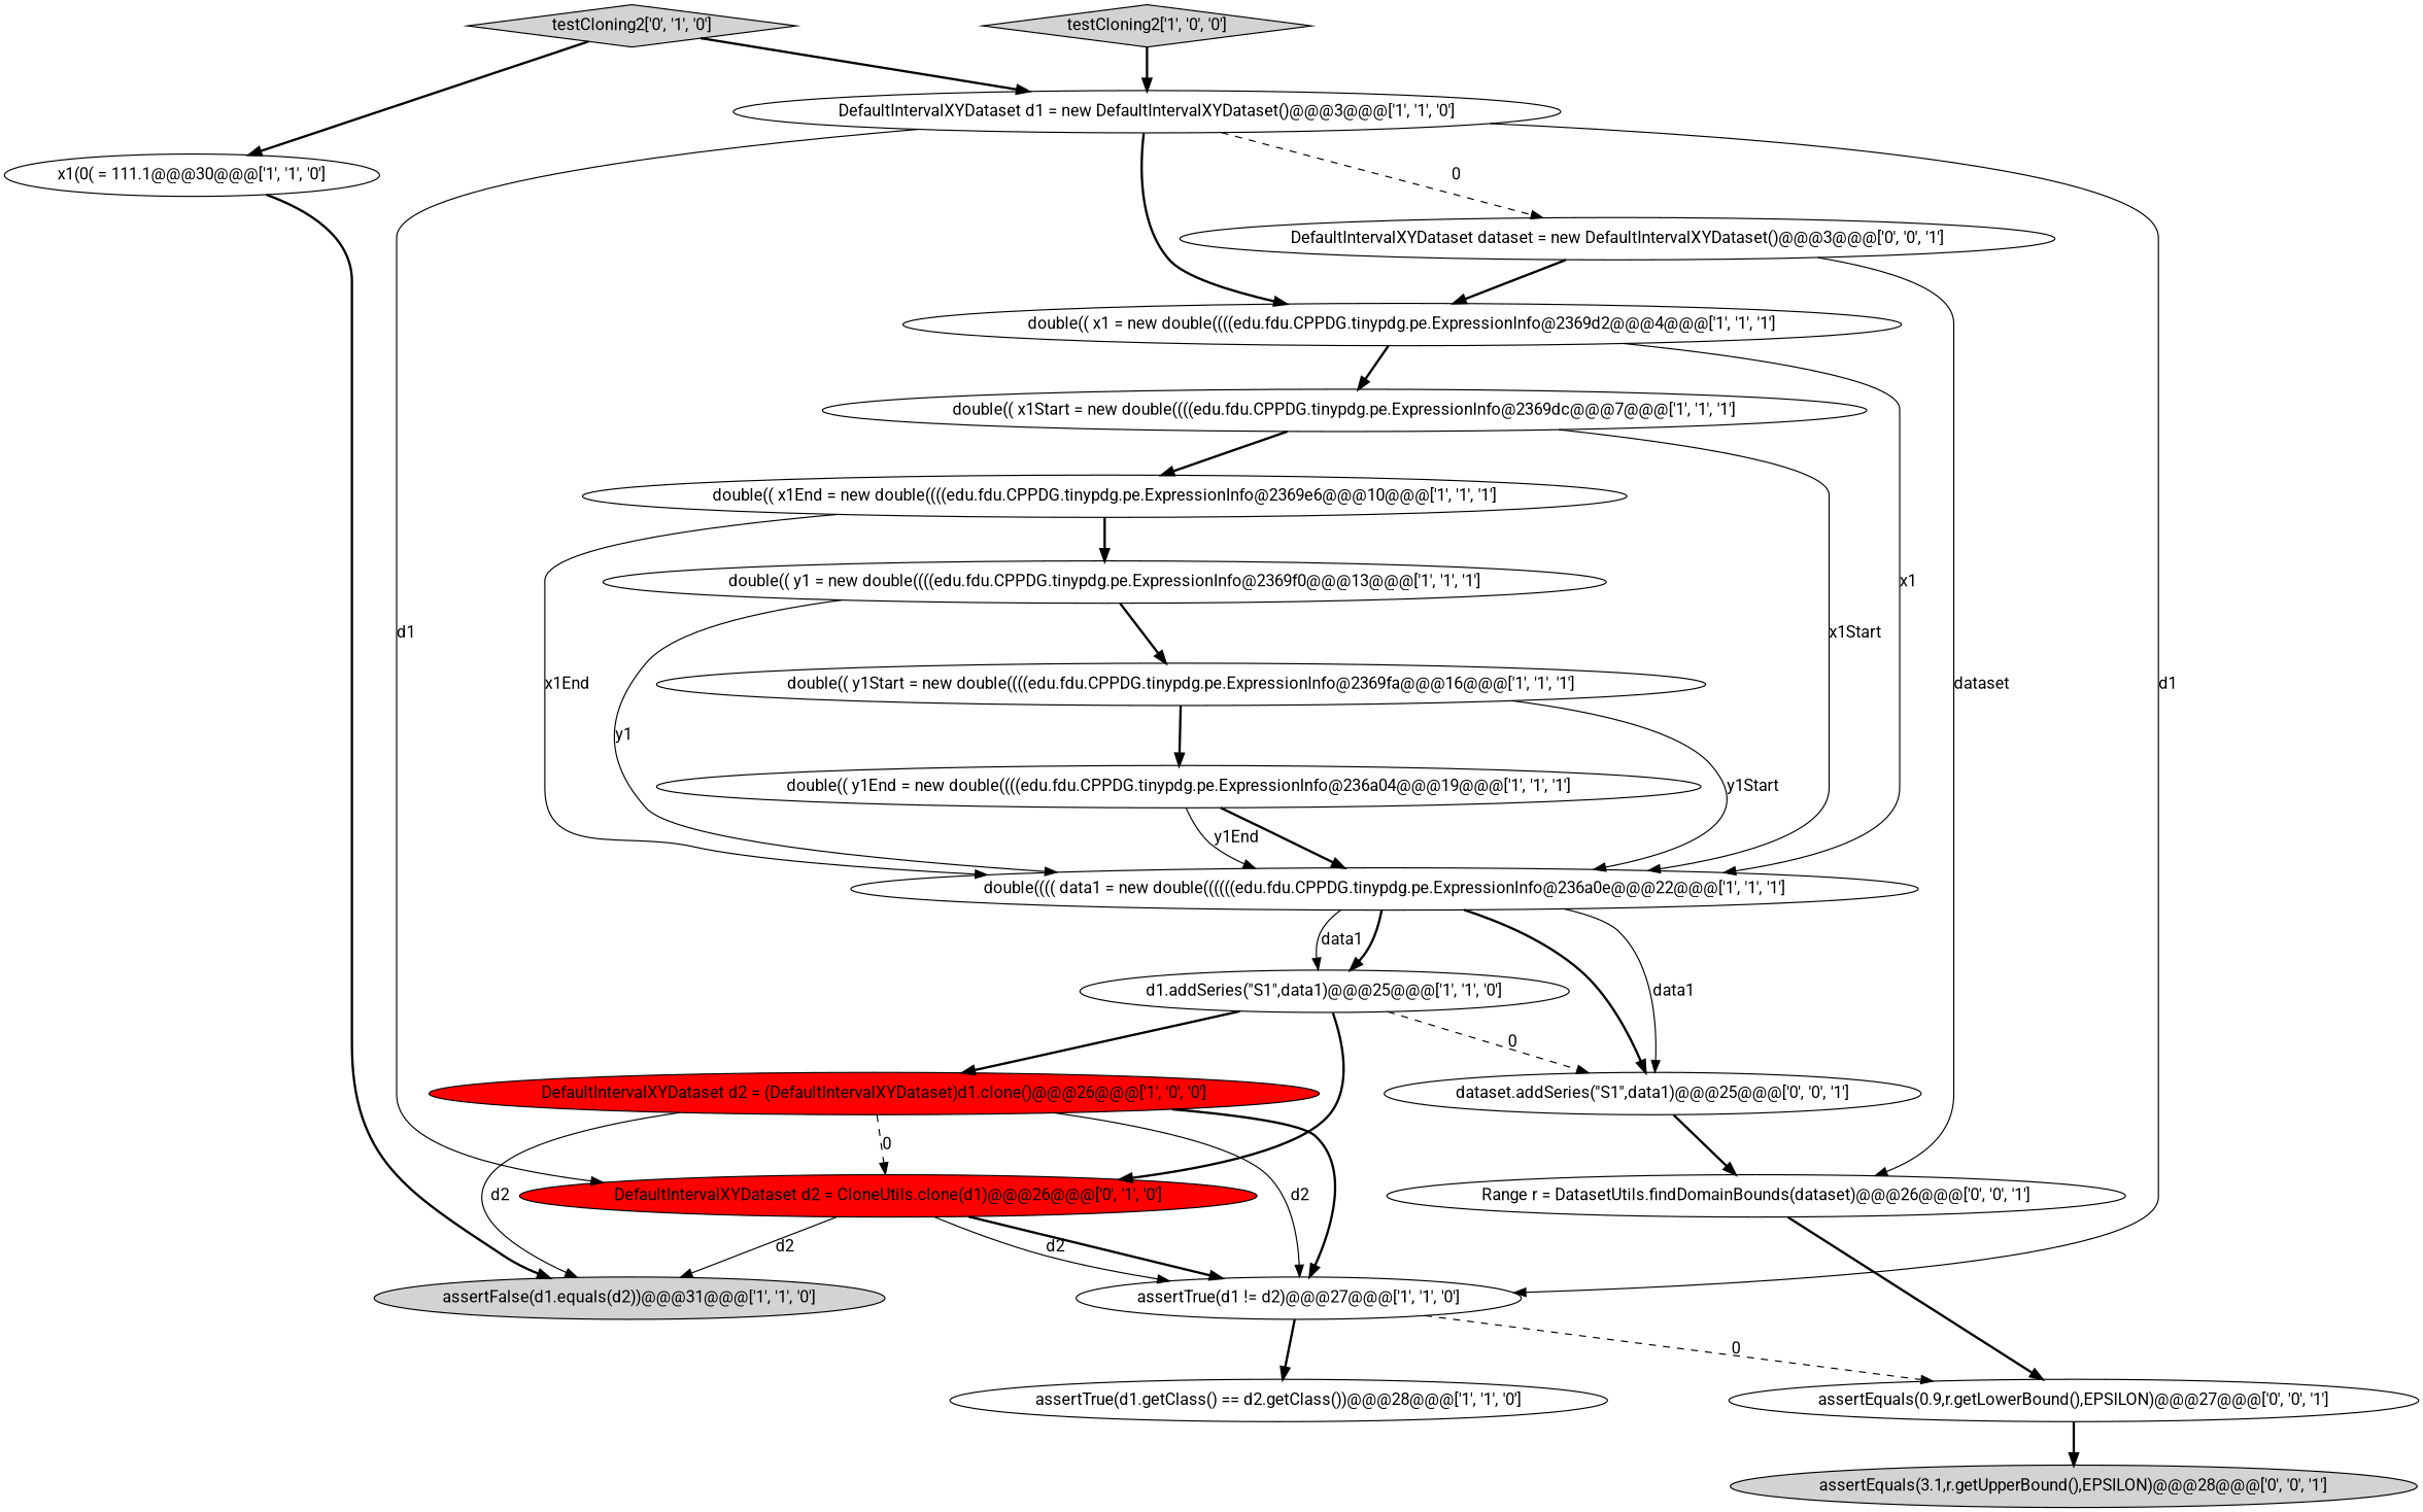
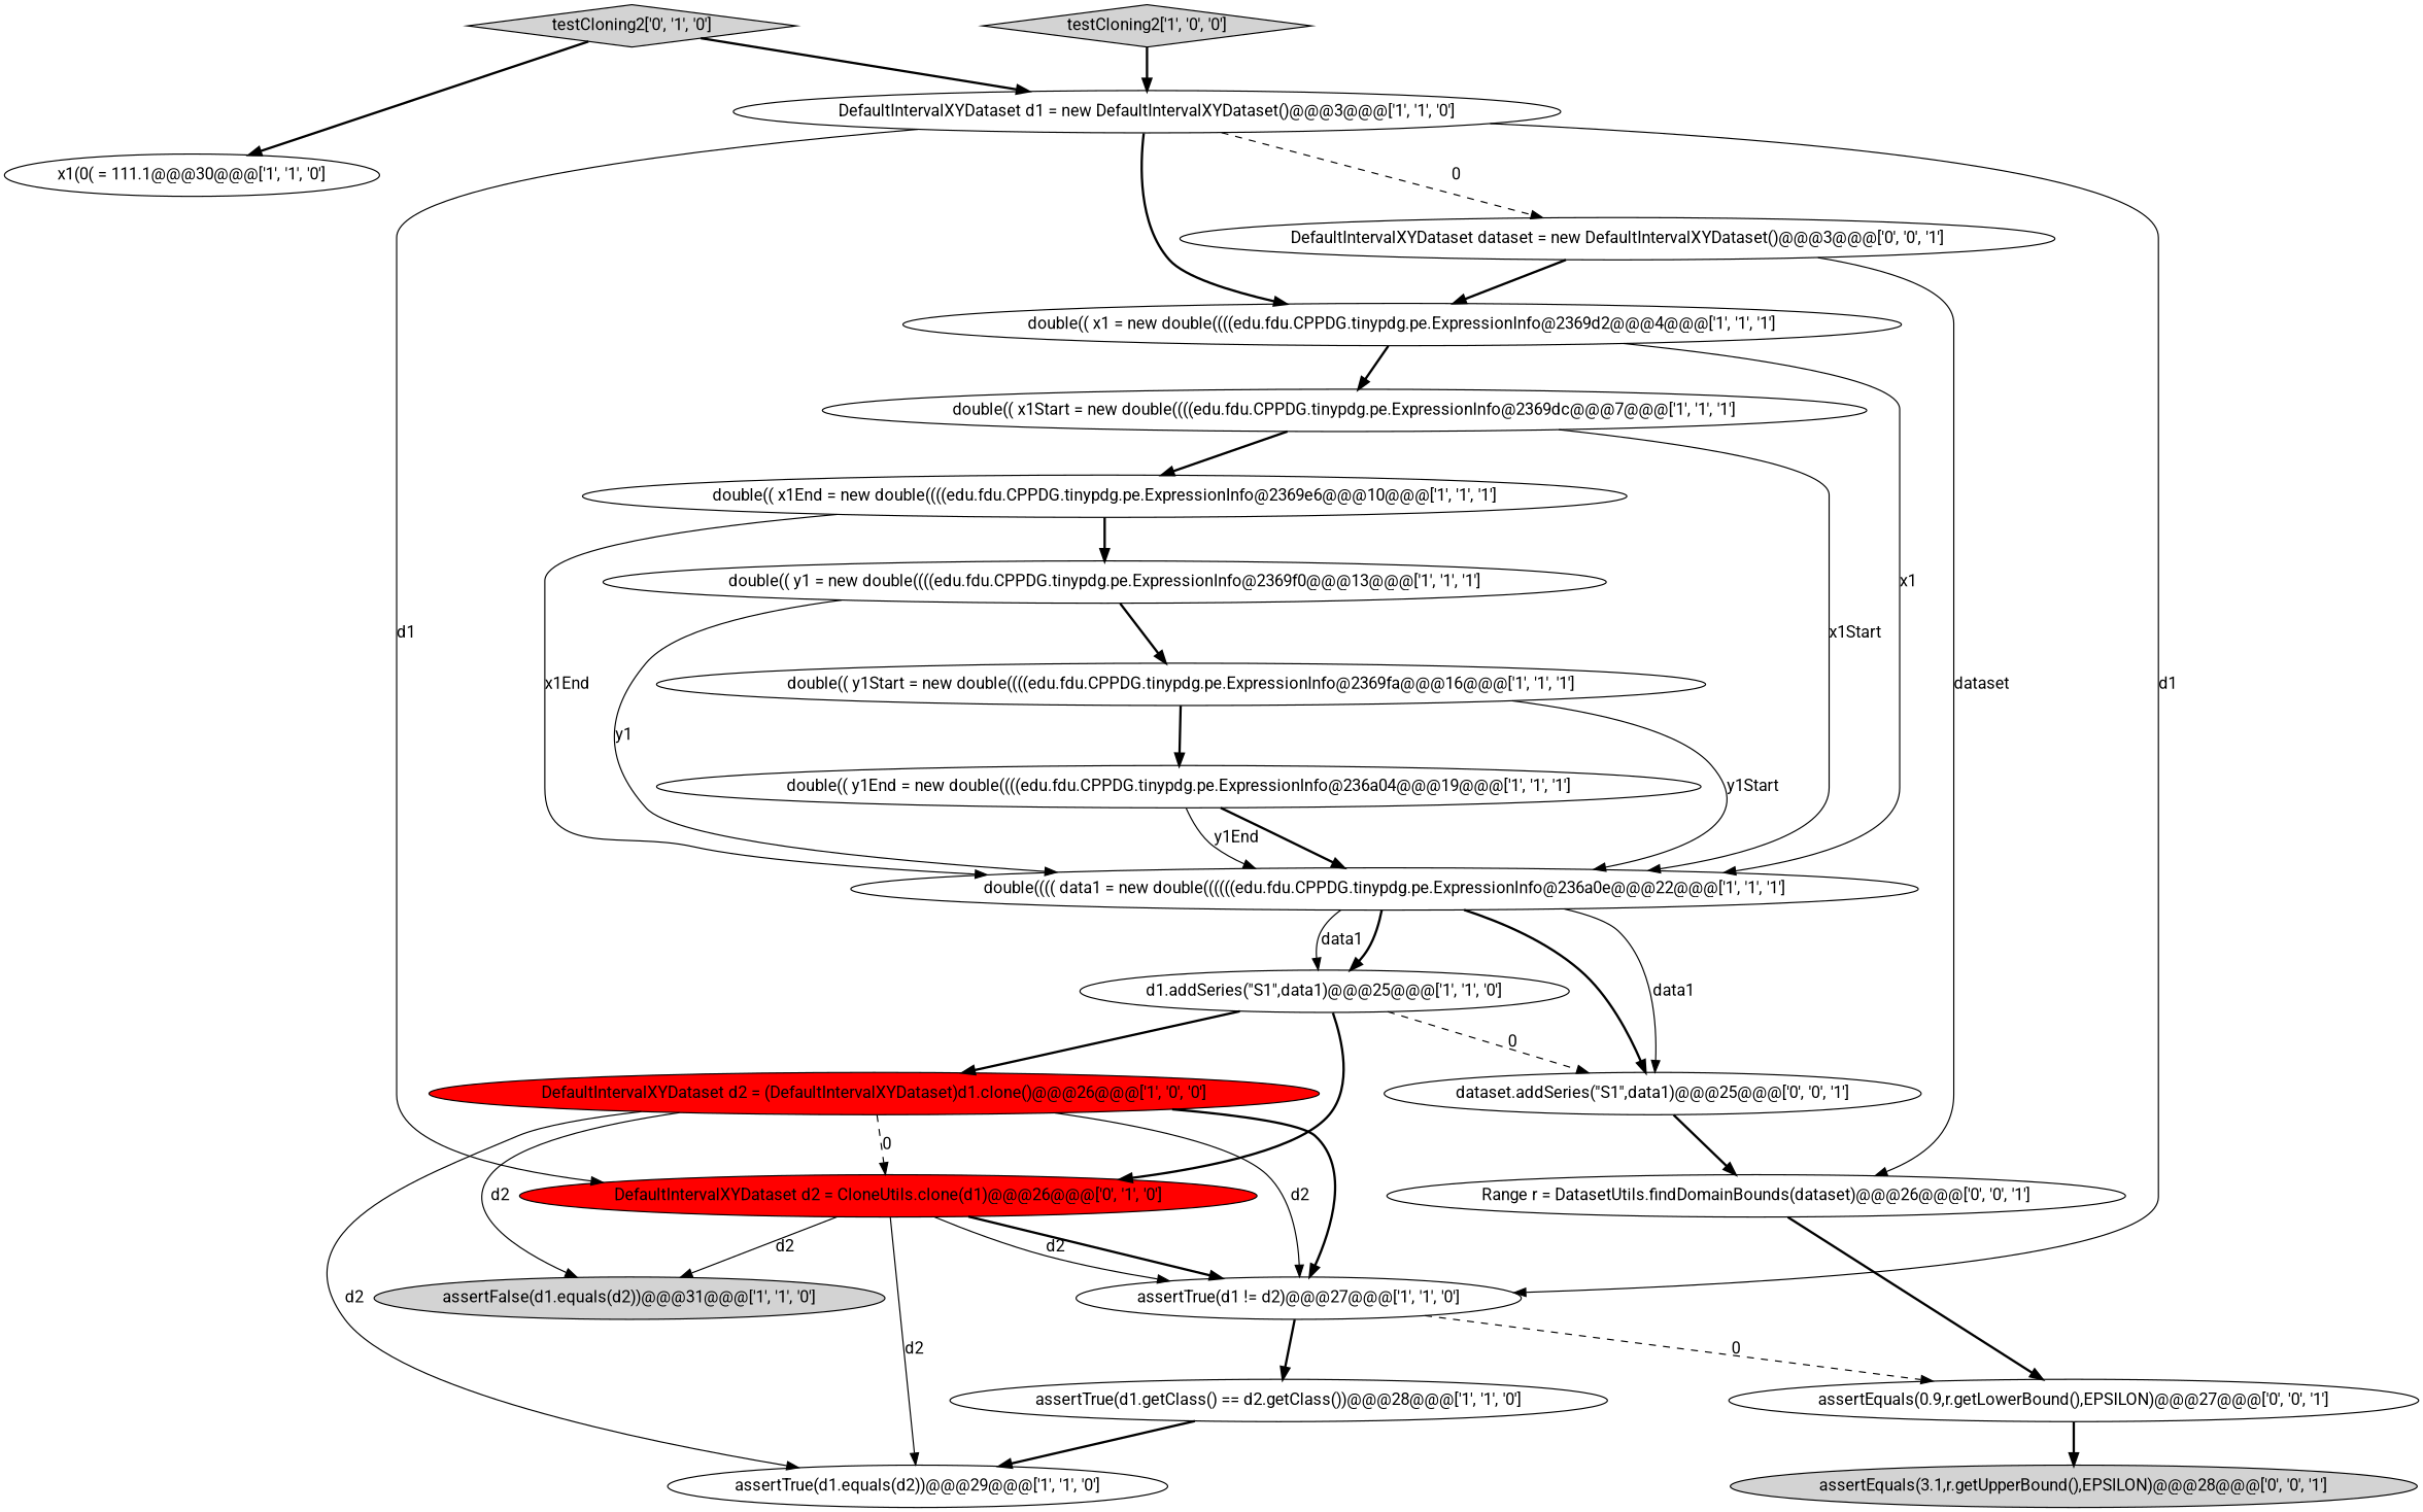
  digraph {
    fontname=Roboto
    node [fillcolor=white fontname=Roboto shape=ellipse style=filled]
    edge [fontname=Roboto style=bold]
    n1 [label="DefaultIntervalXYDataset d1 = new DefaultIntervalXYDataset()@@@3@@@['1', '1', '0']"]
    n2 [label="assertTrue(d1 != d2)@@@27@@@['1', '1', '0']"]
    n3 [fillcolor=red label="DefaultIntervalXYDataset d2 = CloneUtils.clone(d1)@@@26@@@['0', '1', '0']"]
    n4 [label="DefaultIntervalXYDataset dataset = new DefaultIntervalXYDataset()@@@3@@@['0', '0', '1']"]
    n5 [label="double(( x1 = new double((((edu.fdu.CPPDG.tinypdg.pe.ExpressionInfo@2369d2@@@4@@@['1', '1', '1']"]
    n6 [label="assertEquals(0.9,r.getLowerBound(),EPSILON)@@@27@@@['0', '0', '1']"]
    n7 [label="assertTrue(d1.getClass() == d2.getClass())@@@28@@@['1', '1', '0']"]
    n8 [fillcolor=lightgray label="assertFalse(d1.equals(d2))@@@31@@@['1', '1', '0']"]
+   n9 [label="assertTrue(d1.equals(d2))@@@29@@@['1', '1', '0']"]
    n10 [label="Range r = DatasetUtils.findDomainBounds(dataset)@@@26@@@['0', '0', '1']"]
    n11 [label="double(((( data1 = new double((((((edu.fdu.CPPDG.tinypdg.pe.ExpressionInfo@236a0e@@@22@@@['1', '1', '1']"]
    n12 [label="double(( x1Start = new double((((edu.fdu.CPPDG.tinypdg.pe.ExpressionInfo@2369dc@@@7@@@['1', '1', '1']"]
    n13 [fillcolor=lightgray label="assertEquals(3.1,r.getUpperBound(),EPSILON)@@@28@@@['0', '0', '1']"]
    n14 [label="x1(0( = 111.1@@@30@@@['1', '1', '0']"]
    n15 [label="double(( y1End = new double((((edu.fdu.CPPDG.tinypdg.pe.ExpressionInfo@236a04@@@19@@@['1', '1', '1']"]
    n16 [label="d1.addSeries(\"S1\",data1)@@@25@@@['1', '1', '0']"]
    n17 [label="dataset.addSeries(\"S1\",data1)@@@25@@@['0', '0', '1']"]
    n18 [fillcolor=red label="DefaultIntervalXYDataset d2 = (DefaultIntervalXYDataset)d1.clone()@@@26@@@['1', '0', '0']"]
    n19 [label="double(( x1End = new double((((edu.fdu.CPPDG.tinypdg.pe.ExpressionInfo@2369e6@@@10@@@['1', '1', '1']"]
    n20 [label="double(( y1 = new double((((edu.fdu.CPPDG.tinypdg.pe.ExpressionInfo@2369f0@@@13@@@['1', '1', '1']"]
    n21 [label="double(( y1Start = new double((((edu.fdu.CPPDG.tinypdg.pe.ExpressionInfo@2369fa@@@16@@@['1', '1', '1']"]
    n22 [fillcolor=lightgray label="testCloning2['1', '0', '0']" shape=diamond]
    n23 [fillcolor=lightgray label="testCloning2['0', '1', '0']" shape=diamond]
    n1 -> n2 [label=d1 style=solid]
    n1 -> n3 [label=d1 style=solid]
    n1 -> n4 [label=0 style=dashed]
    n1 -> n5
    n2 -> n6 [label=0 style=dashed]
    n2 -> n7
    n3 -> n2
    n3 -> n2 [label=d2 style=solid]
    n3 -> n8 [label=d2 style=solid]
+   n3 -> n9 [label=d2 style=solid]
    n4 -> n5
    n4 -> n10 [label=dataset style=solid]
    n5 -> n11 [label=x1 style=solid]
    n5 -> n12
    n6 -> n13
+   n7 -> n9
    n10 -> n6
    n11 -> n16
    n11 -> n16 [label=data1 style=solid]
    n11 -> n17 [label=data1 style=solid]
    n11 -> n17
    n12 -> n11 [label=x1Start style=solid]
    n12 -> n19
-   n14 -> n8
    n15 -> n11
    n15 -> n11 [label=y1End style=solid]
    n16 -> n3
    n16 -> n17 [label=0 style=dashed]
    n16 -> n18
    n17 -> n10
    n18 -> n2
    n18 -> n2 [label=d2 style=solid]
    n18 -> n3 [label=0 style=dashed]
    n18 -> n8 [label=d2 style=solid]
+   n18 -> n9 [label=d2 style=solid]
    n19 -> n11 [label=x1End style=solid]
    n19 -> n20
    n20 -> n11 [label=y1 style=solid]
    n20 -> n21
    n21 -> n11 [label=y1Start style=solid]
    n21 -> n15
    n22 -> n1
    n23 -> n1
    n23 -> n14
  }
